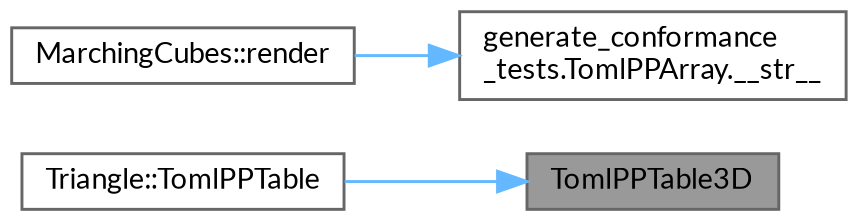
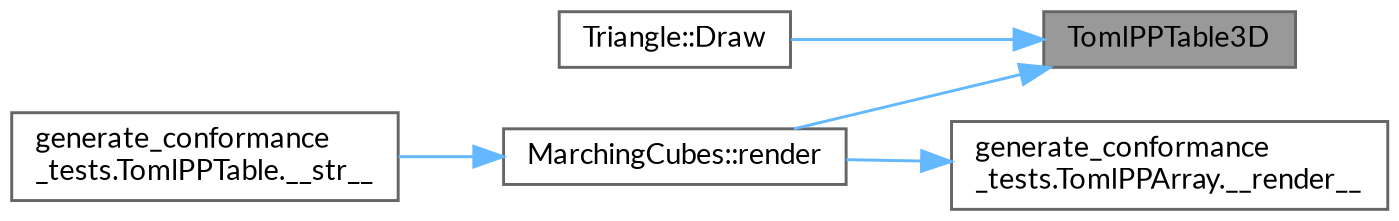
  digraph {
    fontname=Lato
    rankdir=RL
    node [color=grey40 fillcolor=white fontname=Lato fontsize=10 shape=box style=filled]
    edge [color=steelblue1 dir=back fontname=Lato fontsize=10 labelfontname=Helvetica labelfontsize=10 style=solid]
    n1 [color=gray40 fillcolor=grey60 fontcolor=black height=0.2 label=TomlPPTable3D width=0.4]
-   n2 [height=0.2 label="Triangle::TomlPPTable" width=0.4]
+   n2 [height=0.2 label="Triangle::Draw" width=0.4]
    n3 [height=0.2 label="MarchingCubes::render" width=0.4]
-   n5 [height=0.2 label="generate_conformance\l_tests.TomlPPArray.__str__" width=0.4]
+   n4 [height=0.2 label="generate_conformance\l_tests.TomlPPTable.__str__" width=0.4]
+   n5 [height=0.2 label="generate_conformance\l_tests.TomlPPArray.__render__" width=0.4]
    n1 -> n2
+   n1 -> n3
+   n3 -> n4
    n5 -> n3
  }
